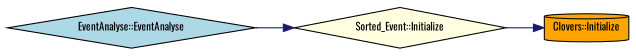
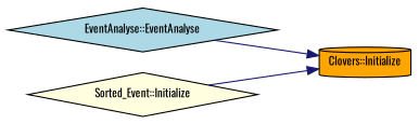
  digraph {
    fontname=Oswald
    rankdir=RL
    node [color=black fontname=Oswald fontsize=10 shape=diamond style=filled]
    edge [color=midnightblue dir=back fontname=Oswald fontsize=10 labelfontname=Helvetica labelfontsize=10 style=solid]
    n1 [fillcolor=orange height=0.2 label="Clovers::Initialize" shape=cylinder width=0.4]
    n2 [fillcolor=lightblue height=0.2 label="EventAnalyse::EventAnalyse" width=0.4]
    n3 [fillcolor=lightyellow height=0.2 label="Sorted_Event::Initialize" width=0.4]
-   n3 -> n2
+   n1 -> n2
    n1 -> n3
  }
